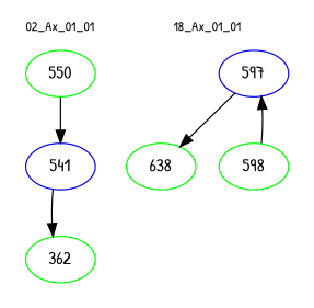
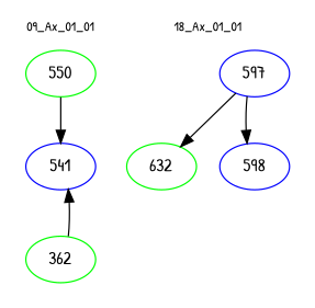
  digraph {
    fontname="Patrick Hand"
    node [color=green fontname="Patrick Hand"]
    edge [color=black fontname="Patrick Hand"]
    n1 [color=blue label=541]
    n2 [label=550]
    n3 [label=362]
    n4 [color=blue label=597]
-   n5 [label=638]
-   n6 [label=598]
+   n5 [label=632]
+   n6 [color=blue label=598]
    subgraph cluster_1 {
      color=white
      fontsize=10
-     label="02_Ax_01_01"
+     label="09_Ax_01_01"
      n1
      n2
      n3
    }
    subgraph cluster_2 {
      color=white
      fontsize=10
      label="18_Ax_01_01"
      n4
      n5
      n6
    }
-   n1 -> n3
+   n3 -> n1
    n2 -> n1
    n4 -> n5
-   n6 -> n4
+   n4 -> n6
  }
